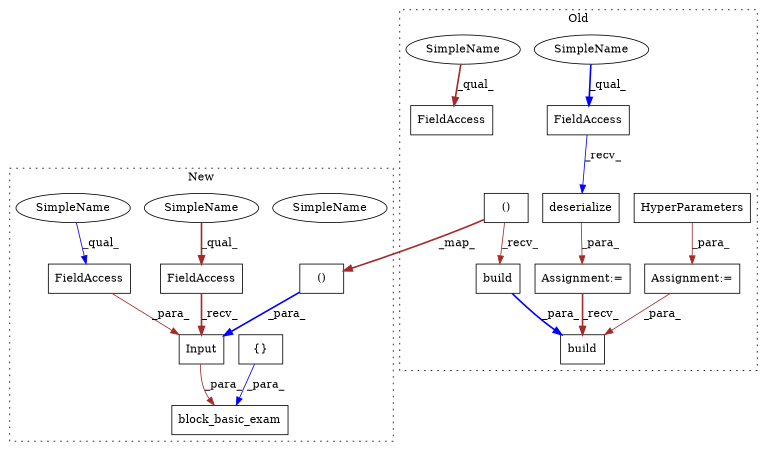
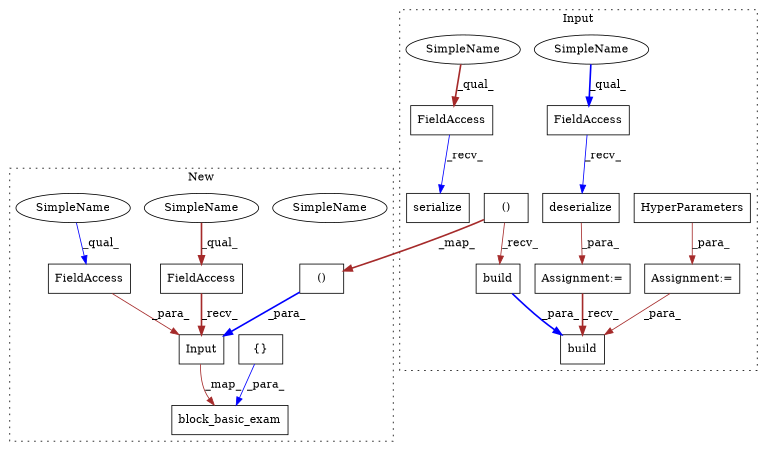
  digraph {
    node [a=32 l=10 s=615 shape=box]
    edge [color=brown style=solid]
+   n1 [l="10,1" label=serialize s="993,1008"]
    n2 [l="6,1" label=build s="1022,1091"]
    n3 [l=17 label=HyperParameters s=920]
    n4 [l=7 label=build s=1084]
    n5 [a=22 l=15 label=FieldAccess s=977]
    n6 [a=22 l=15 label=FieldAccess s=949]
    n7 [a=7 l=1 label="Assignment:=" s=948]
    n8 [a=7 l=1 label="Assignment:=" s=908]
    n9 [l="12,1" label=deserialize s="965,1009"]
    n10 [a=106 l=25 label="()" s=1056]
    n11 [a=42 l=9 label=SimpleName s=949 shape=ellipse]
    n12 [a=42 l=9 label=SimpleName s=977 shape=ellipse]
    n13 [a=42 label=SimpleName shape=ellipse]
    n14 [a=22 l=17 label=FieldAccess]
    n15 [l="11,1" label=Input s="577,632"]
    n16 [a=22 l=16 label=FieldAccess s=560]
    n17 [l="17,1" label=block_basic_exam s="523,660"]
    n18 [a=4 l="1,1" label="{}" s="646,659"]
    n19 [a=106 l=25 label="()" s=588]
    n20 [a=42 label=SimpleName s=560 shape=ellipse]
    n21 [a=42 label=SimpleName shape=ellipse]
    subgraph cluster_1 {
-     label=Old
+     label=Input
      style=dotted
+     n1
      n2
      n3
      n4
      n5
      n6
      n7
      n8
      n9
      n10
      n11
      n12
    }
    subgraph cluster_2 {
      label=New
      style=dotted
      n13
      n14
      n15
      n16
      n17
      n18
      n19
      n20
      n21
    }
    n3 -> n8 [label=_para_]
    n4 -> n2 [color=blue label=_para_ style=bold]
+   n5 -> n1 [color=blue label=_recv_]
    n6 -> n9 [color=blue label=_recv_]
    n7 -> n2 [label=_recv_ style=bold]
    n8 -> n2 [label=_para_]
    n9 -> n7 [label=_para_]
    n10 -> n4 [label=_recv_]
    n10 -> n19 [label=_map_ style=bold]
    n11 -> n6 [color=blue label=_qual_ style=bold]
    n12 -> n5 [label=_qual_ style=bold]
    n14 -> n15 [label=_para_]
-   n15 -> n17 [label=_para_]
+   n15 -> n17 [label=_map_]
    n16 -> n15 [label=_recv_ style=bold]
    n18 -> n17 [color=blue label=_para_]
    n19 -> n15 [color=blue label=_para_ style=bold]
    n20 -> n16 [label=_qual_ style=bold]
    n21 -> n14 [color=blue label=_qual_]
  }
